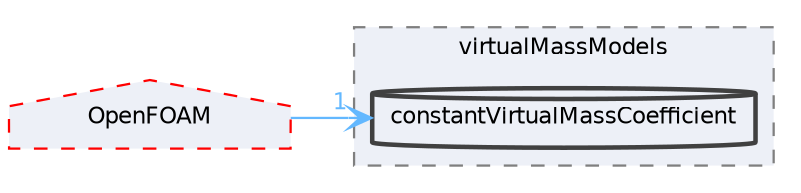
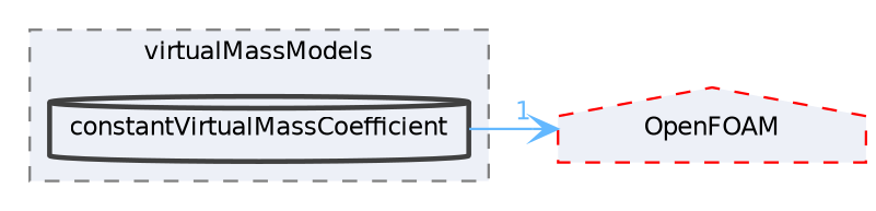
  digraph {
    compound=true
    rankdir=LR
    node [fillcolor="#edf0f7" fontname=Helvetica fontsize=10]
    n1 [color=grey25 height=0.2 label=constantVirtualMassCoefficient shape=cylinder style="filled,bold" width=0.4]
    n2 [color=red height=0.2 label=OpenFOAM shape=house style="filled,dashed" width=0.4]
    subgraph cluster_1 {
      bgcolor="#edf0f7"
      fontname=Helvetica
      fontsize=10
      label=virtualMassModels
      pencolor=grey50
      style="filled,dashed"
      n1
    }
-   n2 -> n1 [color=steelblue1 fontcolor=steelblue1 fontname=Helvetica fontsize=10 headlabel=1 labeldistance=1.5 labelfontname=Helvetica labelfontsize=10 arrowhead=vee]
+   n1 -> n2 [color=steelblue1 fontcolor=steelblue1 fontname=Helvetica fontsize=10 headlabel=1 labeldistance=1.5 labelfontname=Helvetica labelfontsize=10 arrowhead=vee]
  }
